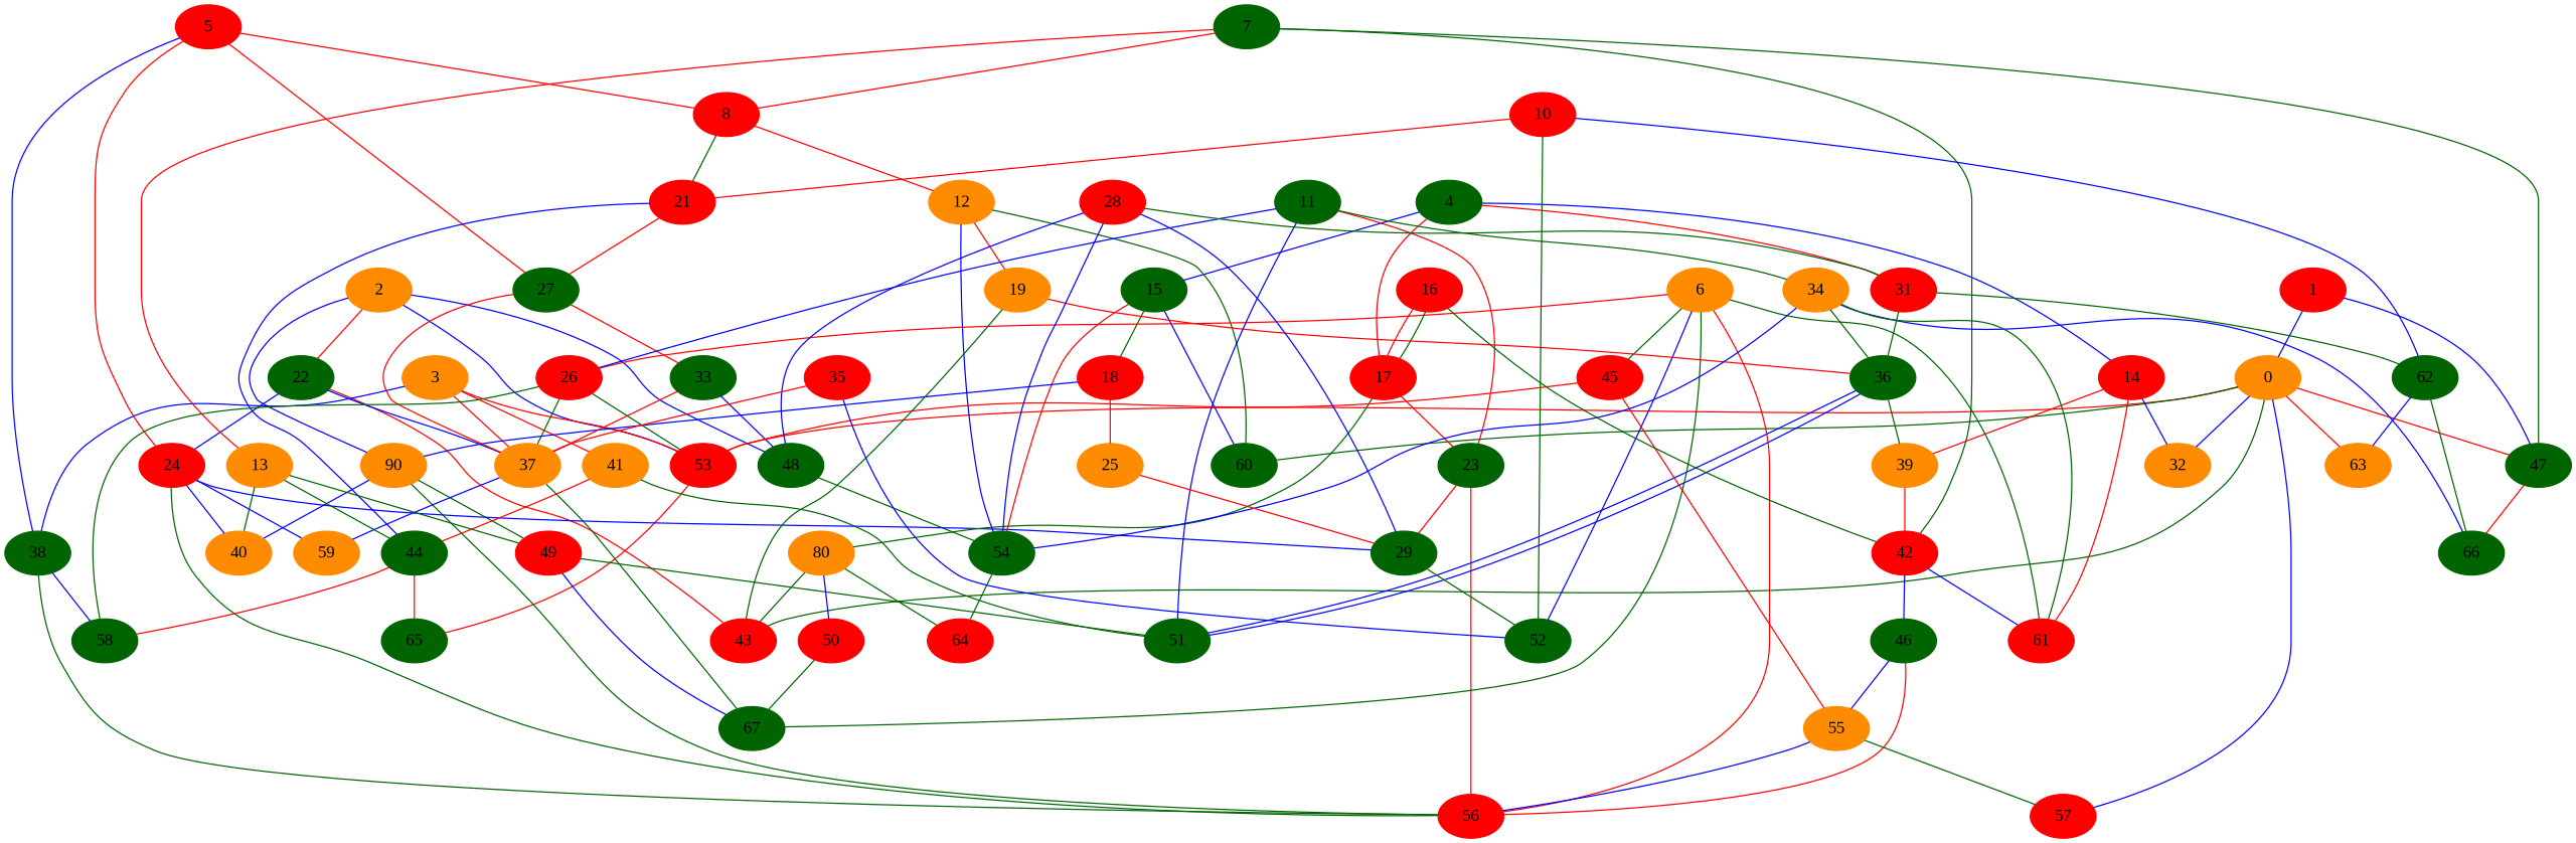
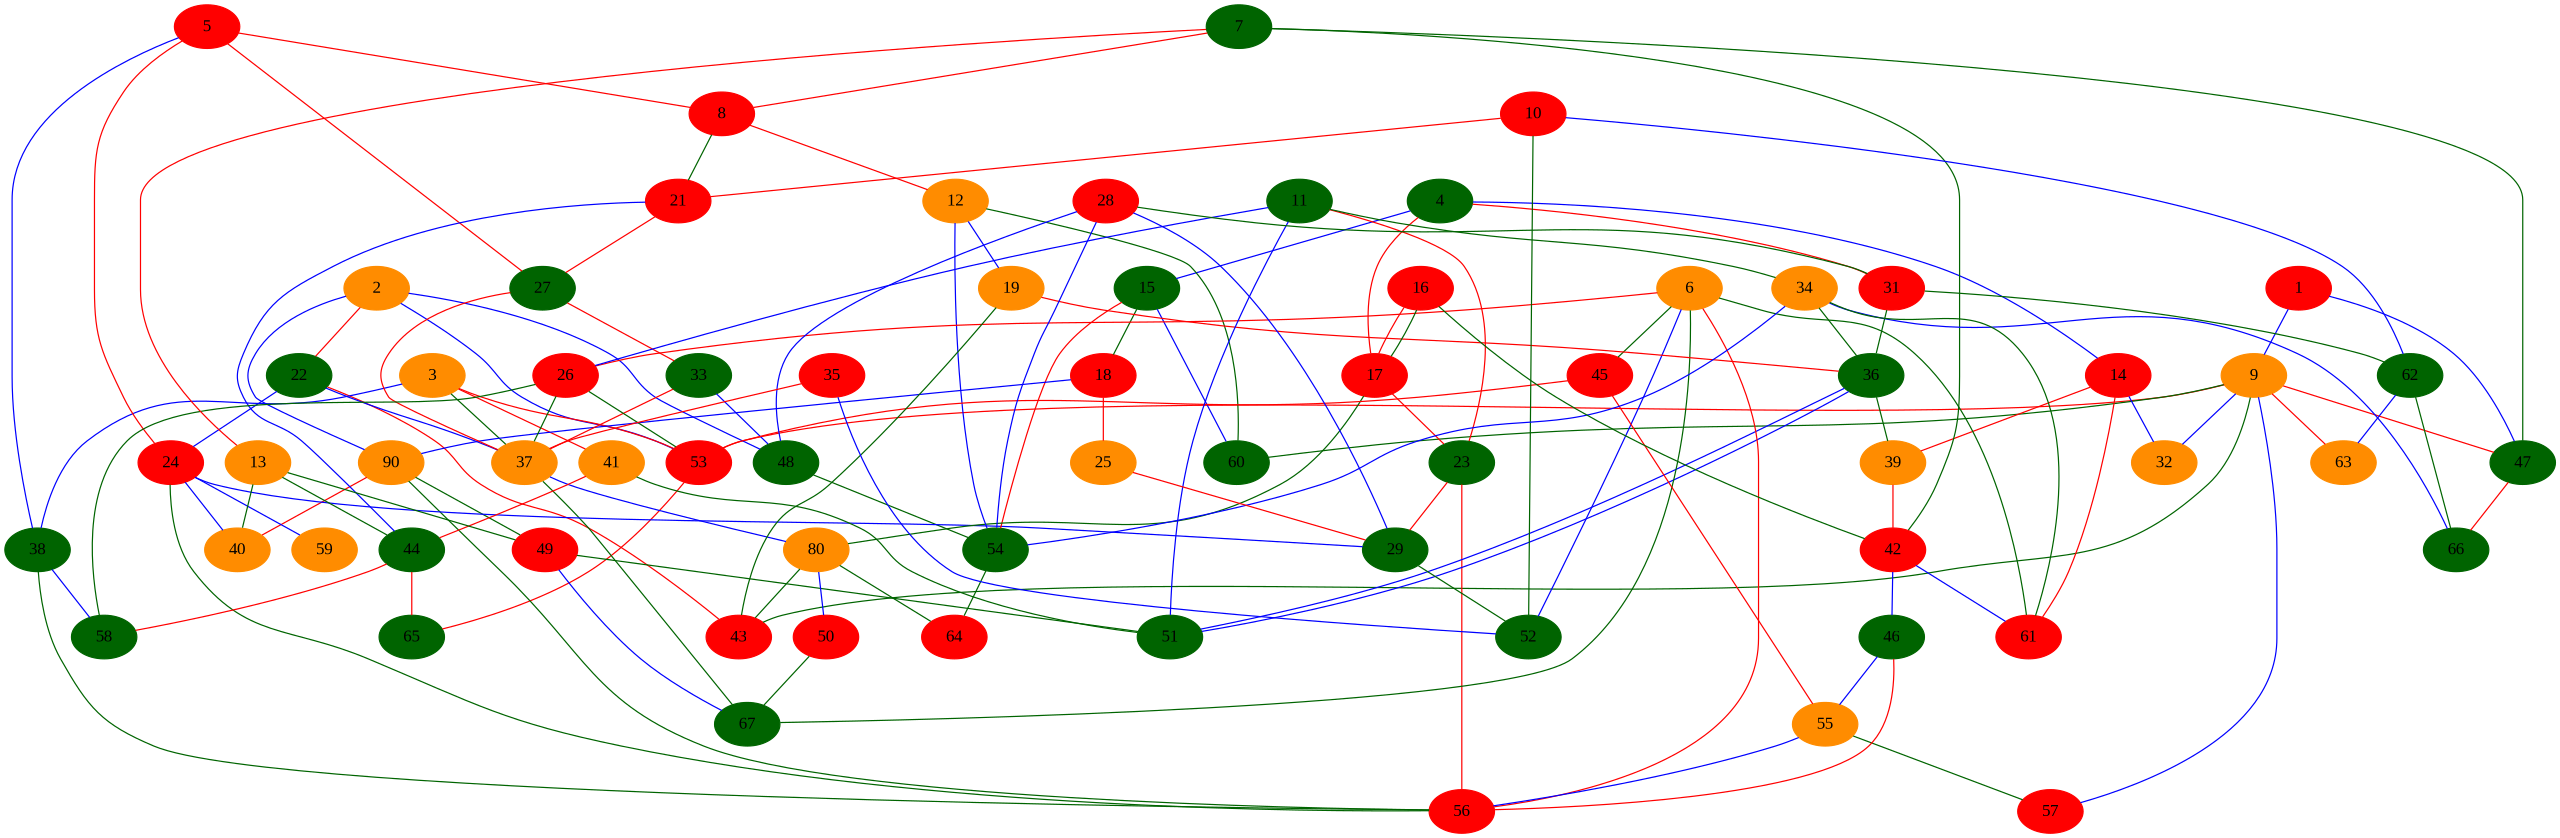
  graph {
    fontname="Liberation Serif"
    node [color=red fontname="Liberation Serif" style=filled]
    edge [color=red fontname="Liberation Serif"]
-   9 [color=darkorange label=0]
+   9 [color=darkorange]
    1
    47 [color=darkgreen]
    53
    32 [color=darkorange]
    43
    57
    60 [color=darkgreen]
    63 [color=darkorange]
    66 [color=darkgreen]
    2 [color=darkorange]
    22 [color=darkgreen]
    n13 [color=darkorange label=90]
    48 [color=darkgreen]
    37 [color=darkorange]
    24
    56
    40 [color=darkorange]
    49
    54 [color=darkgreen]
    65 [color=darkgreen]
    3 [color=darkorange]
    38 [color=darkgreen]
    41 [color=darkorange]
    67 [color=darkgreen]
    59 [color=darkorange]
    58 [color=darkgreen]
    51 [color=darkgreen]
    44 [color=darkgreen]
    4 [color=darkgreen]
    14
    15 [color=darkgreen]
    17
    31
    61
    39 [color=darkorange]
    18
    23 [color=darkgreen]
    n39 [color=darkorange label=80]
    62 [color=darkgreen]
    36 [color=darkgreen]
    5
    8
    27 [color=darkgreen]
    12 [color=darkorange]
    21
    29 [color=darkgreen]
    33 [color=darkgreen]
    6 [color=darkorange]
    26
    45
    52 [color=darkgreen]
    55 [color=darkorange]
    7 [color=darkgreen]
    13 [color=darkorange]
    42
    46 [color=darkgreen]
    19 [color=darkorange]
    10
    11 [color=darkgreen]
    34 [color=darkorange]
    64
    25 [color=darkorange]
    16
    50
    28
    35
    9 -- 47
    9 -- 53
    9 -- 32 [color=blue]
    9 -- 43 [color=darkgreen]
    9 -- 57 [color=blue]
    9 -- 60 [color=darkgreen]
    9 -- 63
    1 -- 9 [color=blue]
    1 -- 47 [color=blue]
    47 -- 66
    53 -- 65
    2 -- 53 [color=blue]
    2 -- 22
    2 -- n13 [color=blue]
    2 -- 48 [color=blue]
    22 -- 43
    22 -- 37 [color=blue]
    22 -- 24 [color=blue]
    n13 -- 56 [color=darkgreen]
-   n13 -- 40 [color=blue]
+   n13 -- 40
    n13 -- 49 [color=darkgreen]
    48 -- 54 [color=darkgreen]
    37 -- 67 [color=darkgreen]
-   37 -- 59 [color=blue]
+   37 -- n39 [color=blue]
    24 -- 56 [color=darkgreen]
    24 -- 40 [color=blue]
    24 -- 59 [color=blue]
    24 -- 29 [color=blue]
    49 -- 67 [color=blue]
    49 -- 51 [color=darkgreen]
    54 -- 64 [color=darkgreen]
    3 -- 53
-   3 -- 37
+   3 -- 37 [color=darkgreen]
    3 -- 38 [color=blue]
    3 -- 41
    38 -- 56 [color=darkgreen]
    38 -- 58 [color=blue]
    41 -- 51 [color=darkgreen]
    41 -- 44
    44 -- 65
    44 -- 58
    4 -- 14 [color=blue]
    4 -- 15 [color=blue]
    4 -- 17
    4 -- 31
    14 -- 32 [color=blue]
    14 -- 61
    14 -- 39
    15 -- 60 [color=blue]
    15 -- 54
    15 -- 18 [color=darkgreen]
    17 -- 23
    17 -- n39 [color=darkgreen]
    31 -- 62 [color=darkgreen]
    31 -- 36 [color=darkgreen]
    39 -- 42
    18 -- n13 [color=blue]
    18 -- 25
    23 -- 56
    23 -- 29
    n39 -- 43 [color=darkgreen]
    n39 -- 64 [color=darkgreen]
    n39 -- 50 [color=blue]
    62 -- 63 [color=blue]
    62 -- 66 [color=darkgreen]
    36 -- 51 [color=blue]
    36 -- 51 [color=blue]
    36 -- 39 [color=darkgreen]
    5 -- 24
    5 -- 38 [color=blue]
    5 -- 8
    5 -- 27
    8 -- 12
    8 -- 21 [color=darkgreen]
    27 -- 37
    27 -- 33
    12 -- 60 [color=darkgreen]
    12 -- 54 [color=blue]
-   12 -- 19
+   12 -- 19 [color=blue]
    21 -- 44 [color=blue]
    21 -- 27
    29 -- 52 [color=darkgreen]
    33 -- 48 [color=blue]
    33 -- 37
    6 -- 56
    6 -- 67 [color=darkgreen]
    6 -- 61 [color=darkgreen]
    6 -- 26
    6 -- 45 [color=darkgreen]
    6 -- 52 [color=blue]
    26 -- 53 [color=darkgreen]
    26 -- 37 [color=darkgreen]
    26 -- 58 [color=darkgreen]
    45 -- 53
    45 -- 55
    55 -- 57 [color=darkgreen]
    55 -- 56 [color=blue]
    7 -- 47 [color=darkgreen]
    7 -- 8
    7 -- 13
    7 -- 42 [color=darkgreen]
    13 -- 40 [color=darkgreen]
    13 -- 49 [color=darkgreen]
    13 -- 44 [color=darkgreen]
    42 -- 61 [color=blue]
    42 -- 46 [color=blue]
    46 -- 56
    46 -- 55 [color=blue]
    19 -- 43 [color=darkgreen]
    19 -- 36
    10 -- 62 [color=blue]
    10 -- 21
    10 -- 52 [color=darkgreen]
    11 -- 51 [color=blue]
    11 -- 23
    11 -- 26 [color=blue]
    11 -- 34 [color=darkgreen]
    34 -- 66 [color=blue]
    34 -- 54 [color=blue]
    34 -- 61 [color=darkgreen]
    34 -- 36 [color=darkgreen]
    25 -- 29
    16 -- 17
    16 -- 17 [color=darkgreen]
    16 -- 42 [color=darkgreen]
    50 -- 67 [color=darkgreen]
    28 -- 48 [color=blue]
    28 -- 54 [color=blue]
    28 -- 31 [color=darkgreen]
    28 -- 29 [color=blue]
    35 -- 37
    35 -- 52 [color=blue]
  }
